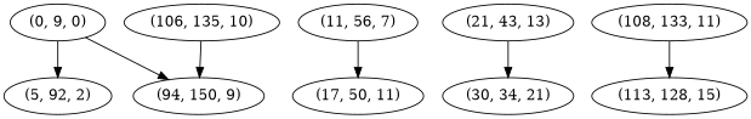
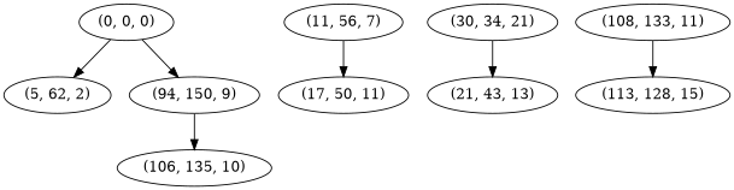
  digraph {
-   "(0, 0, 0)" [label="(0, 9, 0)"]
-   "(5, 62, 2)" [label="(5, 92, 2)"]
+   "(0, 0, 0)"
+   "(5, 62, 2)"
    "(94, 150, 9)"
    "(106, 135, 10)"
    "(11, 56, 7)"
    "(17, 50, 11)"
    "(21, 43, 13)"
    "(30, 34, 21)"
    "(108, 133, 11)"
    "(113, 128, 15)"
    "(0, 0, 0)" -> "(5, 62, 2)"
    "(0, 0, 0)" -> "(94, 150, 9)"
-   "(106, 135, 10)" -> "(94, 150, 9)"
+   "(94, 150, 9)" -> "(106, 135, 10)"
    "(11, 56, 7)" -> "(17, 50, 11)"
-   "(21, 43, 13)" -> "(30, 34, 21)"
+   "(30, 34, 21)" -> "(21, 43, 13)"
    "(108, 133, 11)" -> "(113, 128, 15)"
  }
